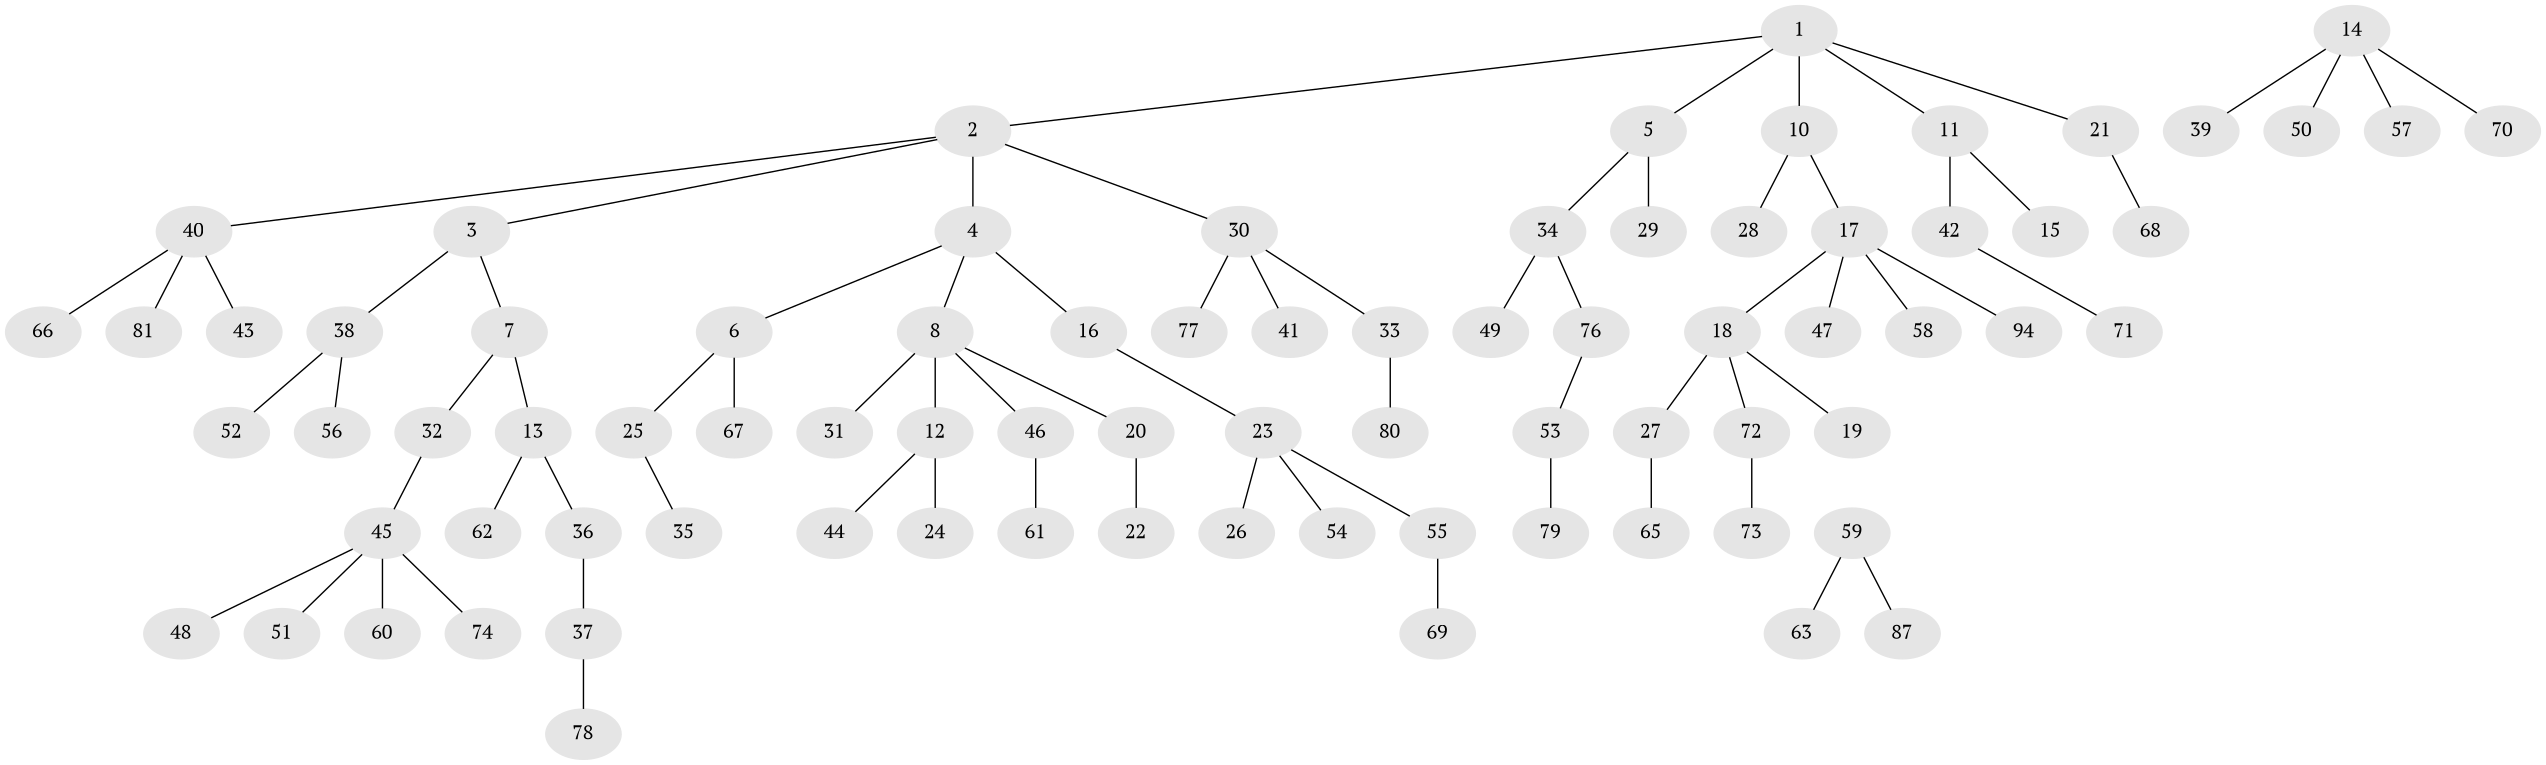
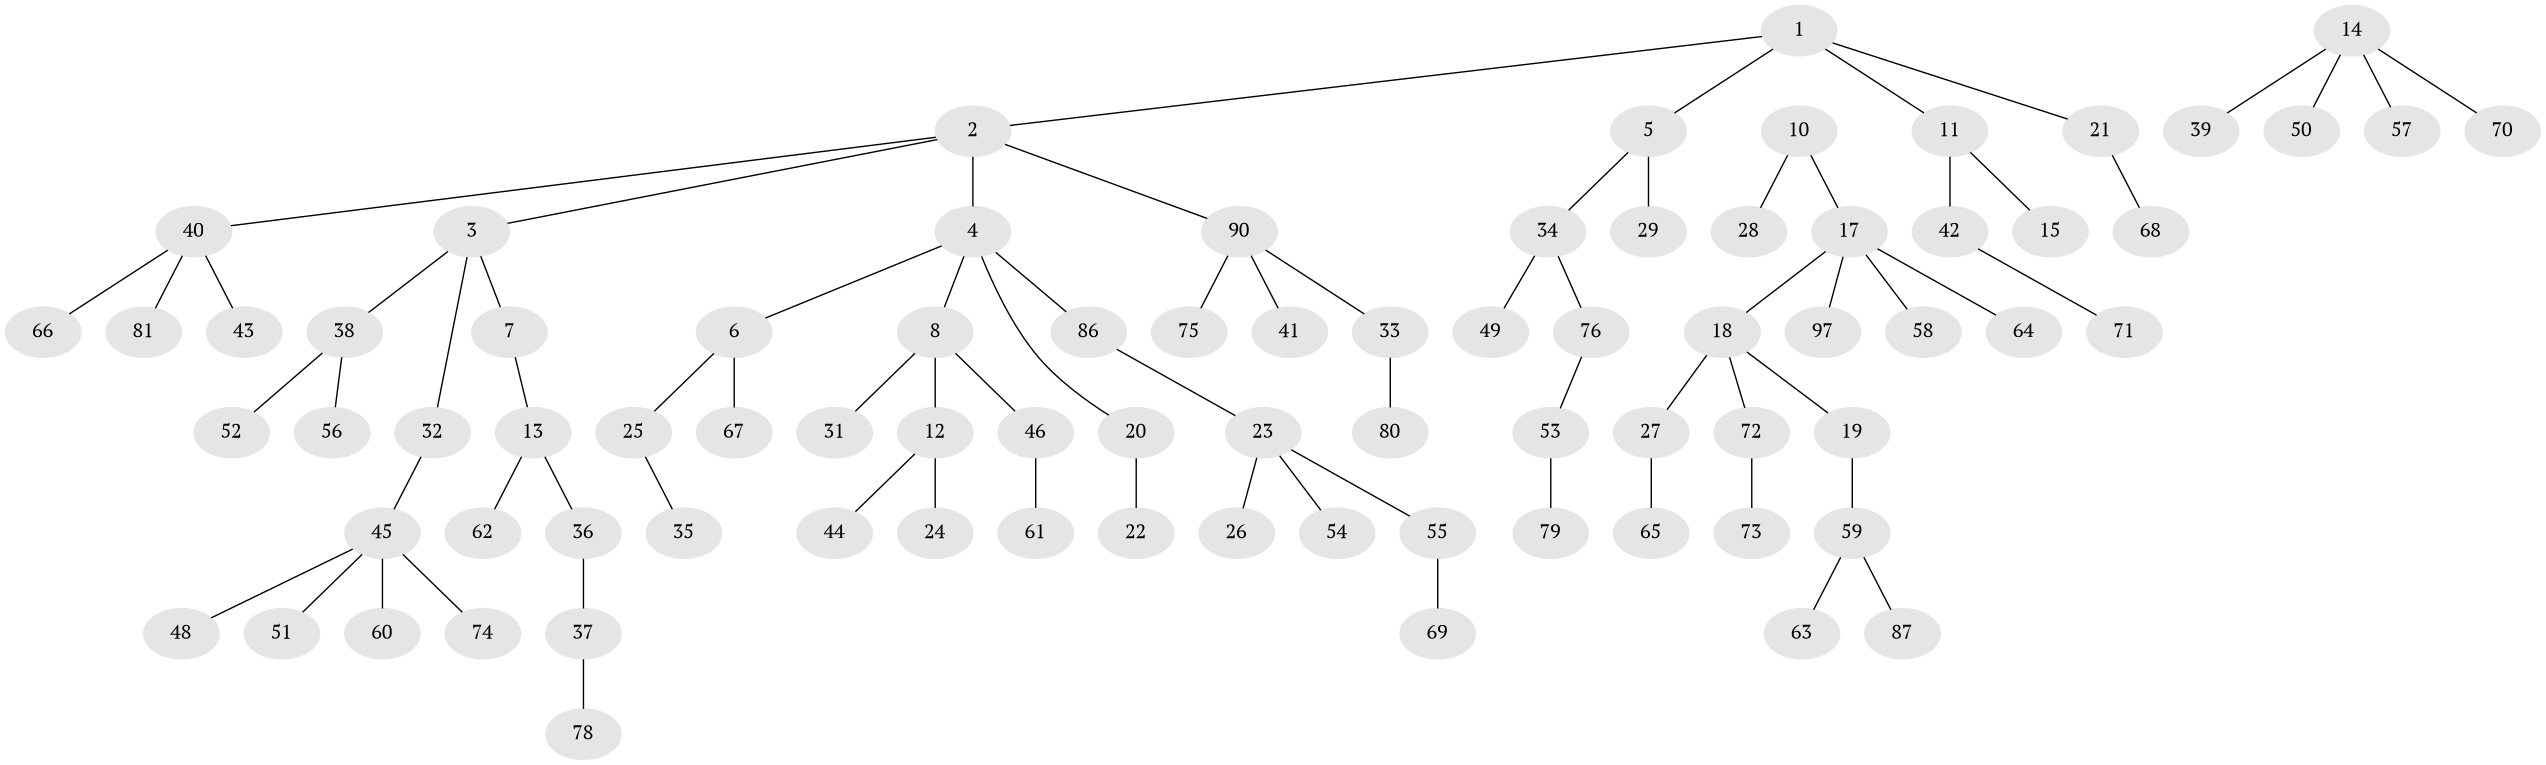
  graph {
    fontname="PT Serif"
    node [color=gray90 fontname="PT Serif" style=filled]
    edge [fontname="PT Serif"]
    1
    2
    5
    10
    11
    21
    3
    4
-   30
+   30 [label=90]
    40
    29
    34
    17
    28
    15
    42
    68
    7
    32
    38
    6
    8
-   16
+   16 [label=86]
    41
    33
-   75 [label=77]
+   75
    43
    66
    81
    13
    45
    52
    56
    25
    67
    12
    20
    31
    46
    23
    49
    76
    35
    36
    62
    24
    44
    22
    61
    14
    39
    50
    57
    70
    18
-   47
+   47 [label=97]
    58
-   64 [label=94]
+   64
    71
    37
    26
    54
    55
    19
    27
    72
    59
    65
    73
    63
    n71 [label=87]
    69
    80
    48
    51
    60
    74
    53
    79
    78
    1 -- 2
    1 -- 5
-   1 -- 10
    1 -- 11
    1 -- 21
    2 -- 3
    2 -- 4
    2 -- 30
    2 -- 40
    5 -- 29
    5 -- 34
    10 -- 17
    10 -- 28
    11 -- 15
    11 -- 42
    21 -- 68
    3 -- 7
-   7 -- 32
+   3 -- 32
    3 -- 38
    4 -- 6
    4 -- 8
    4 -- 16
    30 -- 41
    30 -- 33
    30 -- 75
    40 -- 43
    40 -- 66
    40 -- 81
    34 -- 49
    34 -- 76
    17 -- 18
    17 -- 47
    17 -- 58
    17 -- 64
    42 -- 71
    7 -- 13
    32 -- 45
    38 -- 52
    38 -- 56
    6 -- 25
    6 -- 67
    8 -- 12
-   8 -- 20
+   4 -- 20
    8 -- 31
    8 -- 46
    16 -- 23
    33 -- 80
    13 -- 36
    13 -- 62
    45 -- 48
    45 -- 51
    45 -- 60
    45 -- 74
    25 -- 35
    12 -- 24
    12 -- 44
    20 -- 22
    46 -- 61
    23 -- 26
    23 -- 54
    23 -- 55
    76 -- 53
    36 -- 37
    14 -- 39
    14 -- 50
    14 -- 57
    14 -- 70
    18 -- 19
    18 -- 27
    18 -- 72
    37 -- 78
    55 -- 69
+   19 -- 59
    27 -- 65
    72 -- 73
    59 -- 63
    59 -- n71
    53 -- 79
  }
